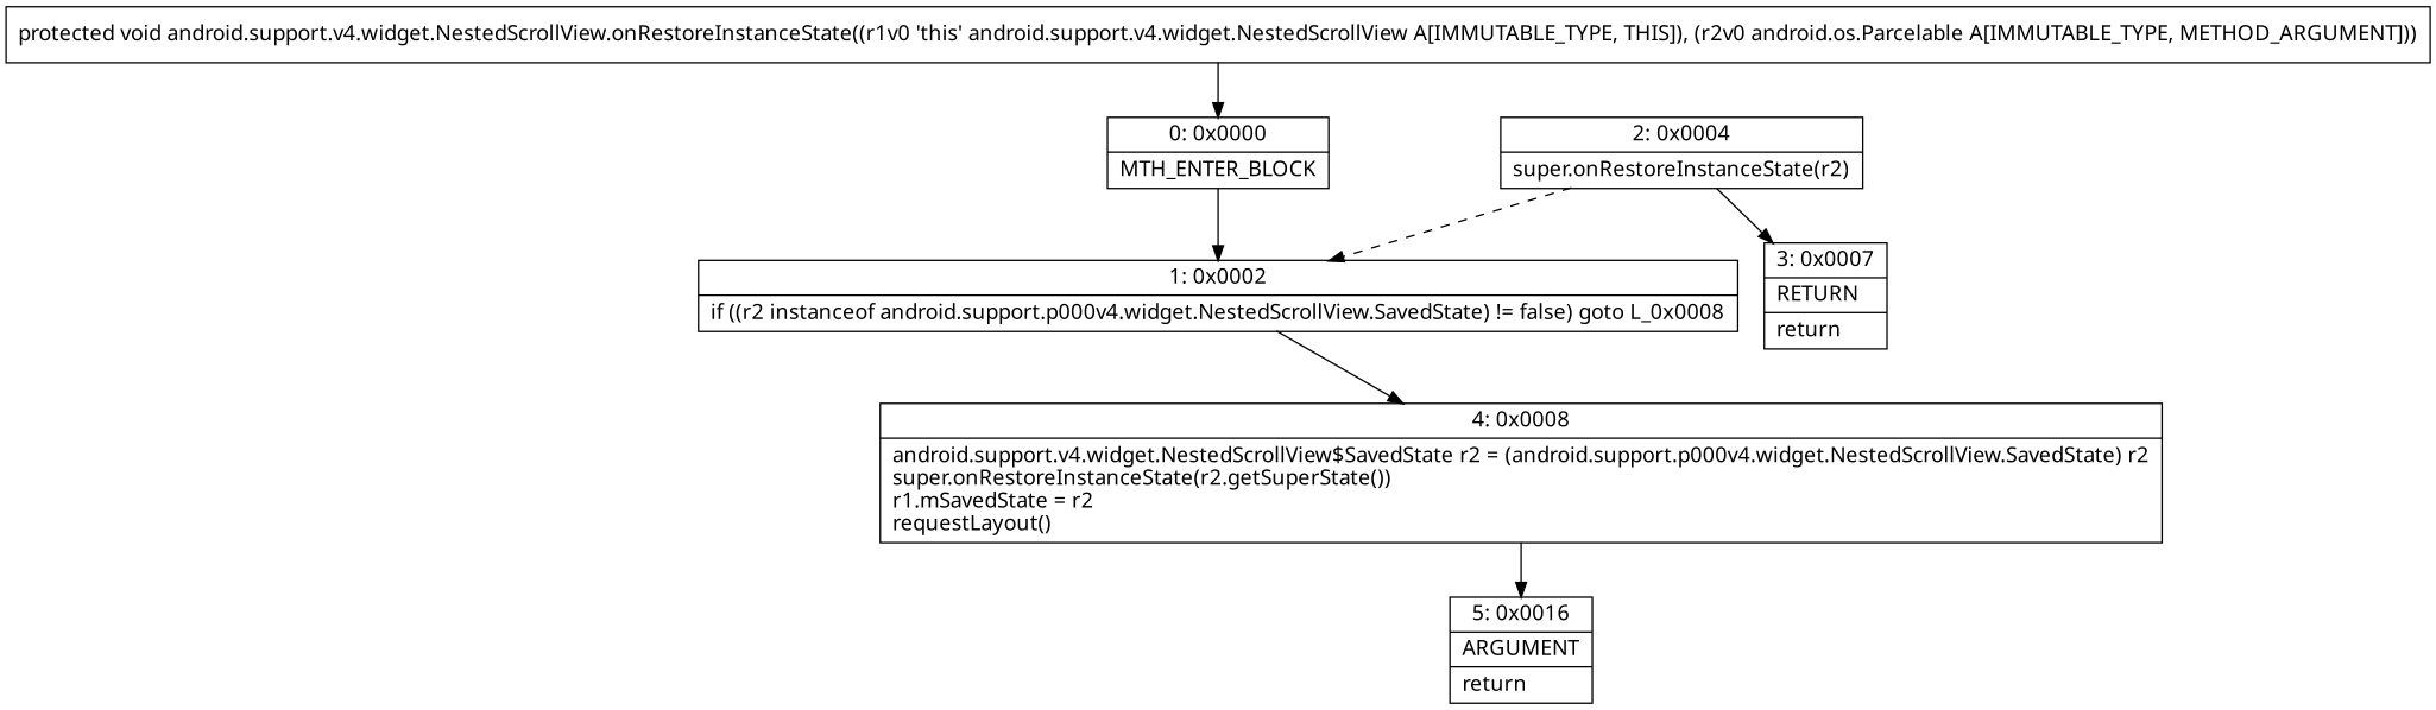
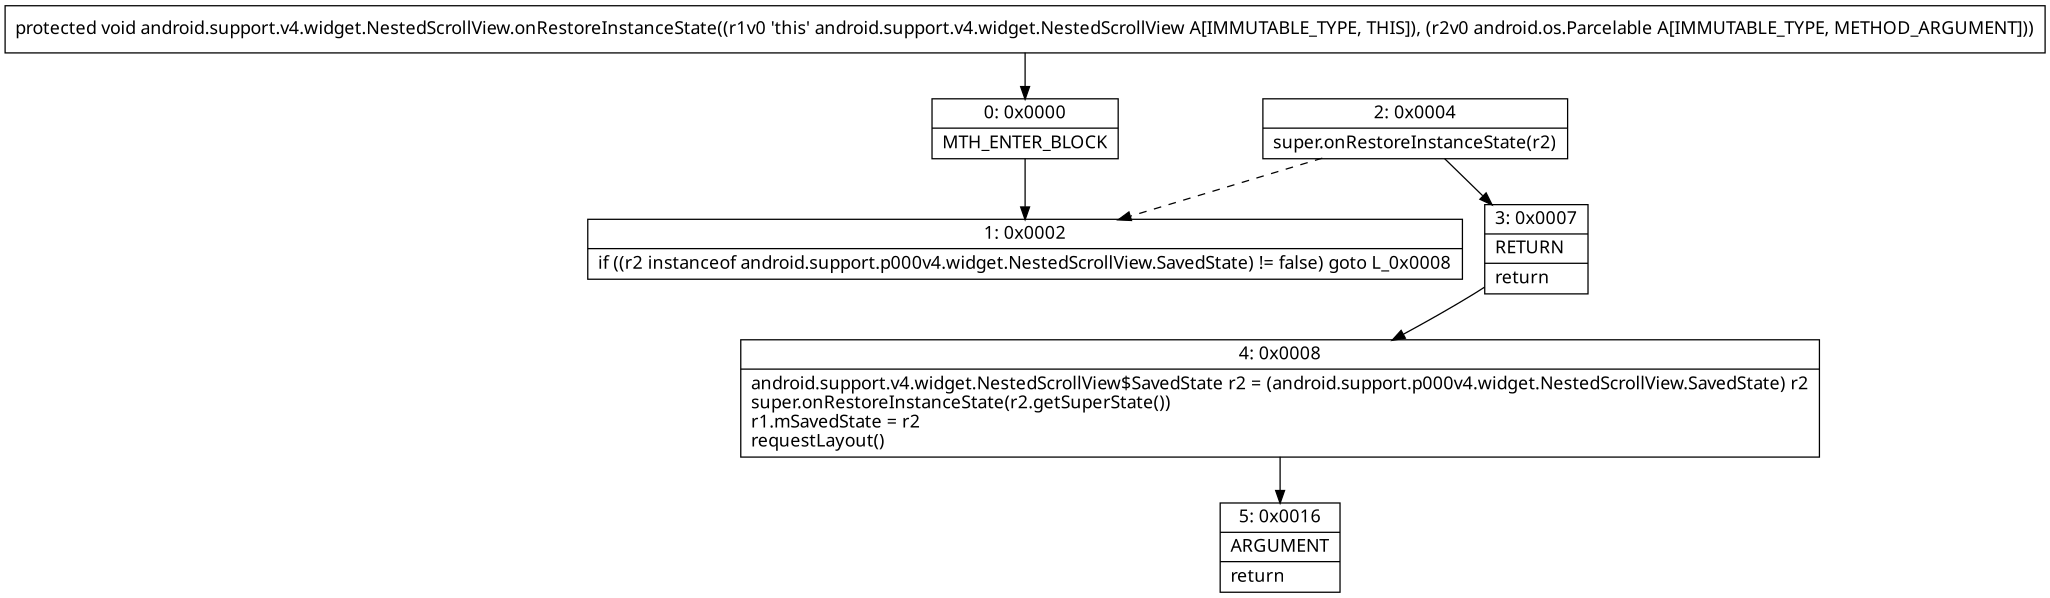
  digraph {
    fontname="Noto Sans"
    node [fontname="Noto Sans" shape=record]
    edge [fontname="Noto Sans"]
    n1 [label="{0\:\ 0x0000|MTH_ENTER_BLOCK\l}"]
    n2 [label="{1\:\ 0x0002|if ((r2 instanceof android.support.p000v4.widget.NestedScrollView.SavedState) != false) goto L_0x0008\l}"]
    n3 [label="{4\:\ 0x0008|android.support.v4.widget.NestedScrollView$SavedState r2 = (android.support.p000v4.widget.NestedScrollView.SavedState) r2\lsuper.onRestoreInstanceState(r2.getSuperState())\lr1.mSavedState = r2\lrequestLayout()\l}"]
    n4 [label="{2\:\ 0x0004|super.onRestoreInstanceState(r2)\l}"]
    n5 [label="{3\:\ 0x0007|RETURN\l|return\l}"]
    n6 [label="{5\:\ 0x0016|ARGUMENT\l|return\l}"]
    n7 [label="{protected void android.support.v4.widget.NestedScrollView.onRestoreInstanceState((r1v0 'this' android.support.v4.widget.NestedScrollView A[IMMUTABLE_TYPE, THIS]), (r2v0 android.os.Parcelable A[IMMUTABLE_TYPE, METHOD_ARGUMENT])) }"]
    n1 -> n2
-   n2 -> n3
+   n5 -> n3
    n3 -> n6
    n4 -> n2 [style=dashed]
    n4 -> n5
    n7 -> n1
  }
